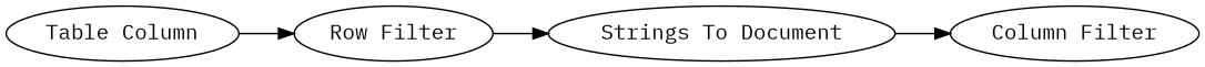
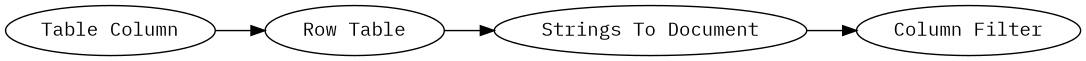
  digraph {
    fontname="IBM Plex Mono"
    rankdir=LR
    node [fontname="IBM Plex Mono"]
    edge [fontname="IBM Plex Mono"]
-   n1 [label="Row Filter"]
+   n1 [label="Row Table"]
    n2 [label="Strings To Document"]
    n3 [label="Column Filter"]
    n4 [label="Table Column"]
    n1 -> n2
    n2 -> n3
    n4 -> n1
  }
